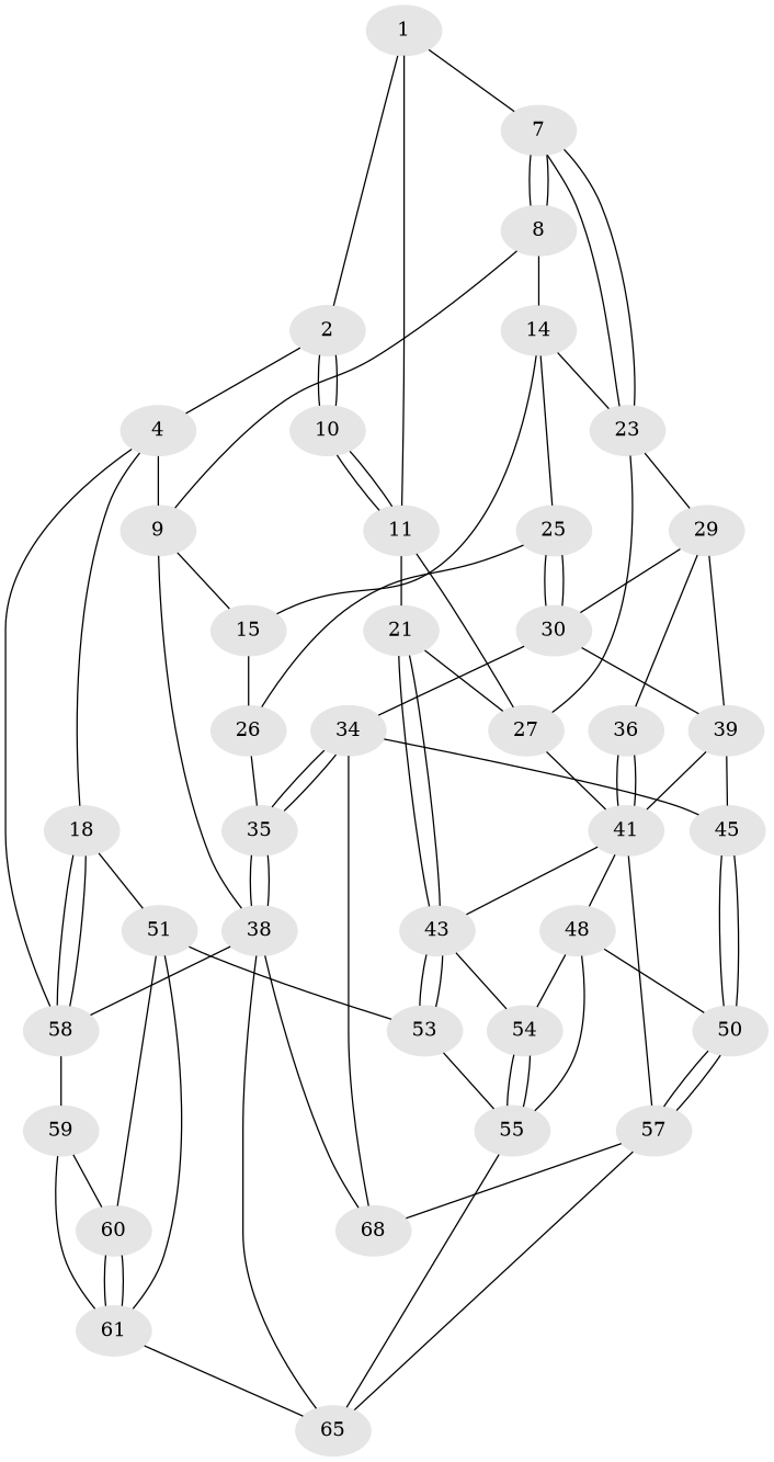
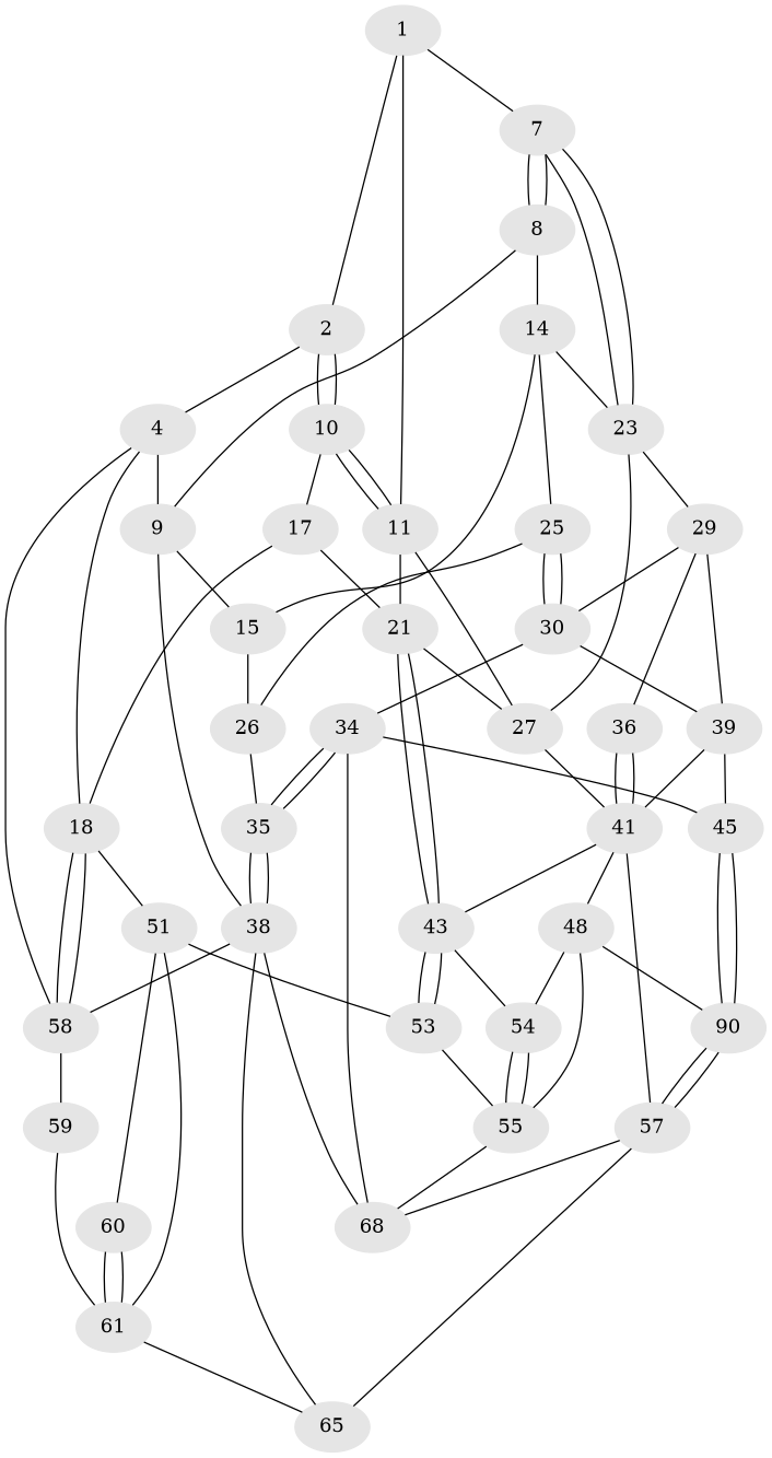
  graph {
    node [color=gray90 style=filled]
    1 [super="+6"]
    2 [super="+3"]
    7
    11 [super="+12"]
    4 [super="+5"]
    10
    8
    23 [super="+28"]
    21 [super="+22"]
    27 [super="+31"]
    9 [super="+13"]
    18 [super="+19"]
    58 [super="+62"]
+   17 [super="+20"]
    15 [super="+16"]
    38 [super="+69"]
    51 [super="+52"]
    59 [super="+63"]
    14 [super="+24"]
    29 [super="+37"]
    25
    26 [super="+32"]
    68
    65 [super="+66"]
    43 [super="+44"]
    41 [super="+42"]
    30 [super="+33"]
    35
    53
    60
    61 [super="+64"]
    54
    36
    39 [super="+40"]
    34 [super="+47"]
    45 [super="+46"]
-   50
+   50 [label=90]
    48 [super="+49"]
    57 [super="+67"]
    55 [super="+56"]
    1 -- 2
    1 -- 7
    1 -- 11
    2 -- 4
    2 -- 10
    2 -- 10
    7 -- 8
    7 -- 8
    7 -- 23
    7 -- 23
    11 -- 21
    11 -- 27
    4 -- 9 [weight=2]
    4 -- 18
    4 -- 58
    10 -- 11
    10 -- 11
+   10 -- 17
    8 -- 9
    8 -- 14
    23 -- 27
    23 -- 29
    21 -- 27
    21 -- 43
    21 -- 43
    27 -- 41
    9 -- 15
    9 -- 38
    18 -- 58
    18 -- 58
    18 -- 51
    58 -- 59 [weight=2]
+   17 -- 21
+   17 -- 18
    15 -- 26 [weight=2]
    38 -- 58
    38 -- 68
    38 -- 65
    51 -- 53
    51 -- 60
    51 -- 61
-   59 -- 60
    59 -- 61
    14 -- 23
    14 -- 15
    14 -- 25
    29 -- 30
    29 -- 36
    29 -- 39
    25 -- 26
    25 -- 30
    25 -- 30
    26 -- 35
    43 -- 53
    43 -- 53
    43 -- 54
    41 -- 43
    41 -- 48
    41 -- 57
    30 -- 39
    30 -- 34
    35 -- 38
    35 -- 38
    53 -- 55
    60 -- 61
    60 -- 61
    61 -- 65
    54 -- 55
    54 -- 55
    36 -- 41
    36 -- 41
    39 -- 41
    39 -- 45
    34 -- 68
    34 -- 35
    34 -- 35
    34 -- 45
    45 -- 50
    45 -- 50
    50 -- 57
    50 -- 57
    48 -- 54
    48 -- 50
    48 -- 55
    57 -- 68
    57 -- 65
-   55 -- 65
+   55 -- 68
  }
